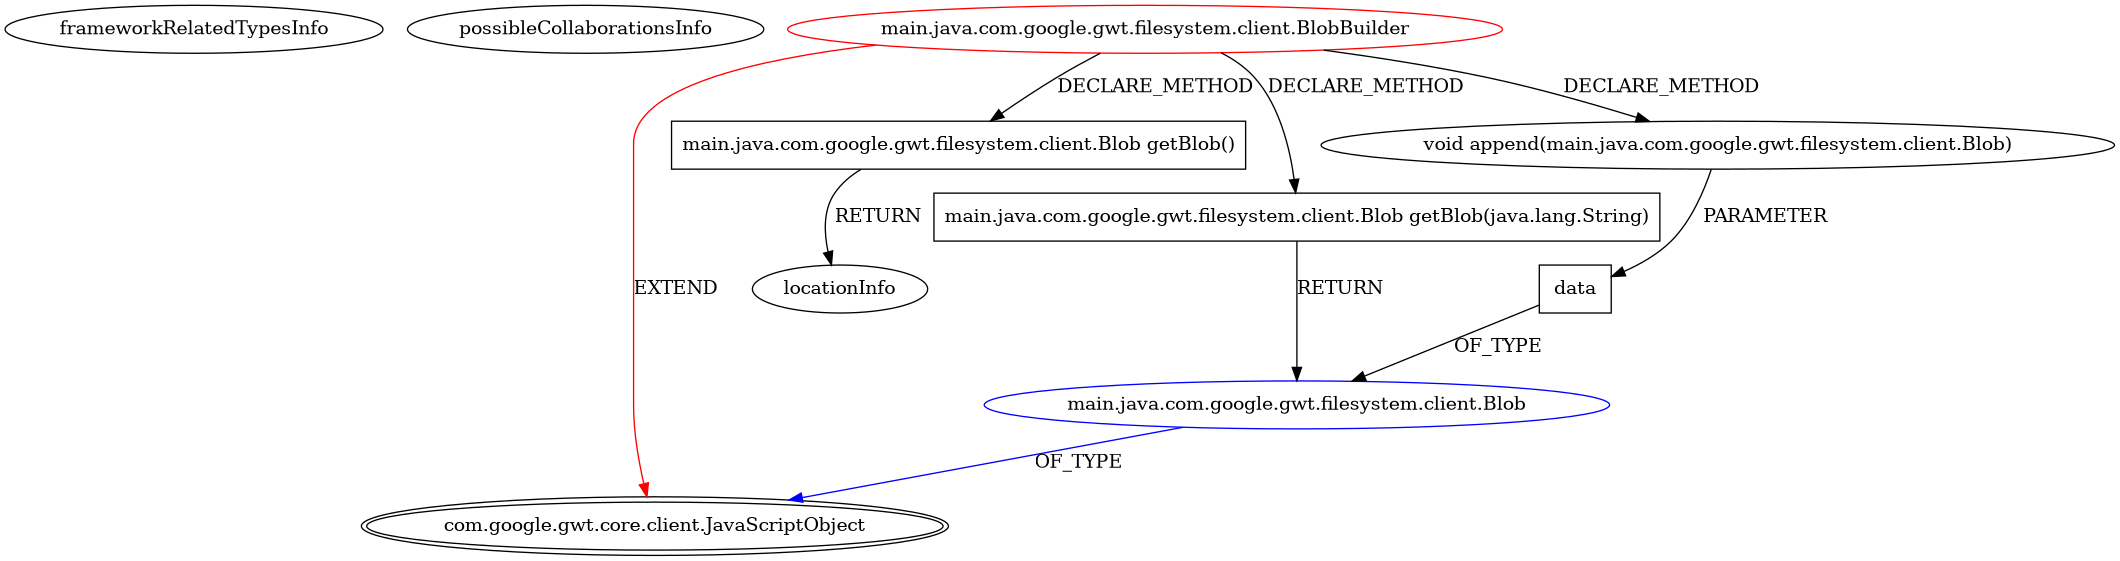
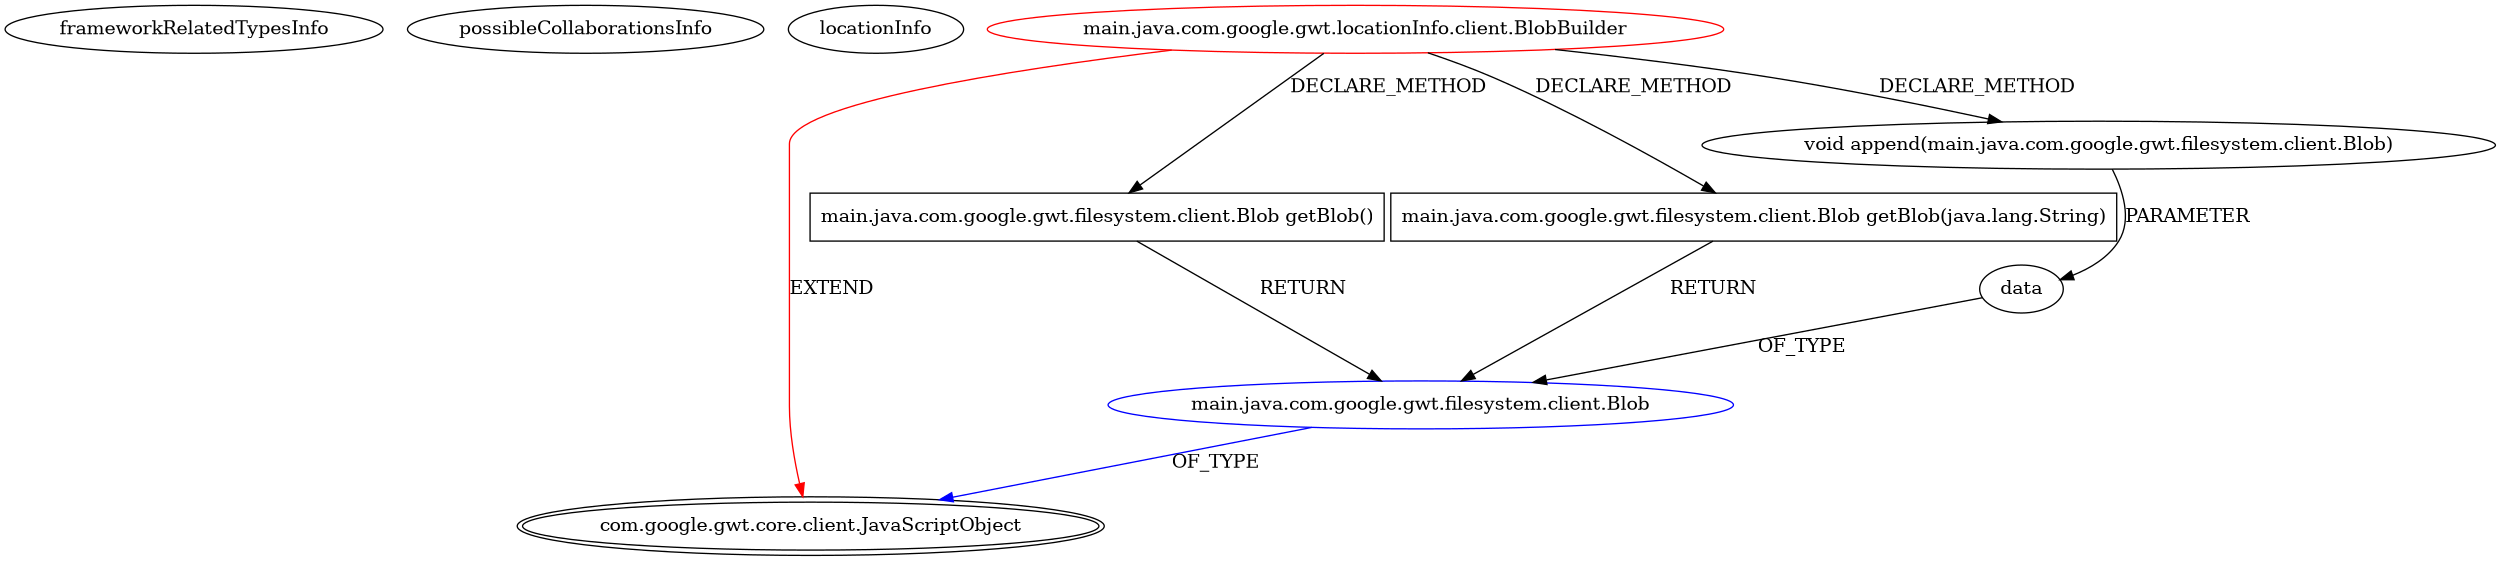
  digraph {
    node [isFrameworkType=false]
    frameworkRelatedTypesInfo [0="com.google.gwt.core.client.JavaScriptObject" isFrameworkType=""]
    possibleCollaborationsInfo [0="914~CLIENT_METHOD_DECLARATION-PARAMETER_DECLARATION-CLIENT_METHOD_DECLARATION-RETURN_TYPE-CLIENT_METHOD_DECLARATION-RETURN_TYPE-~com.google.gwt.core.client.JavaScriptObject ~com.google.gwt.core.client.JavaScriptObject ~false~false" isFrameworkType=""]
    locationInfo [contextSignature=BlobBuilder filePath="/bradrydzewski-gwt-filesystem/gwt-filesystem-master/gwt-filesystem/src/main/java/com/google/gwt/filesystem/client/BlobBuilder.java" graphId=914 projectName="bradrydzewski-gwt-filesystem" isFrameworkType=""]
-   n4 [color=red label="main.java.com.google.gwt.filesystem.client.BlobBuilder" vertexType=ROOT_CLIENT_CLASS_DECLARATION]
+   n4 [color=red label="main.java.com.google.gwt.locationInfo.client.BlobBuilder" vertexType=ROOT_CLIENT_CLASS_DECLARATION]
    n5 [isFrameworkType=true label="com.google.gwt.core.client.JavaScriptObject" peripheries=2 vertexType=FRAMEWORK_CLASS_TYPE]
    n6 [label="main.java.com.google.gwt.filesystem.client.Blob getBlob()" shape=box vertexType=CLIENT_METHOD_DECLARATION]
    n7 [label="main.java.com.google.gwt.filesystem.client.Blob getBlob(java.lang.String)" shape=box vertexType=CLIENT_METHOD_DECLARATION]
    n8 [label="void append(main.java.com.google.gwt.filesystem.client.Blob)" shape=ellipse vertexType=CLIENT_METHOD_DECLARATION]
    n9 [color=blue label="main.java.com.google.gwt.filesystem.client.Blob" vertexType=REFERENCE_CLIENT_CLASS_DECLARATION]
-   n10 [label=data vertexType=PARAMETER_DECLARATION shape=box]
+   n10 [label=data vertexType=PARAMETER_DECLARATION]
    n4 -> n5 [color=red label=EXTEND]
    n4 -> n6 [label=DECLARE_METHOD]
    n4 -> n7 [label=DECLARE_METHOD]
    n4 -> n8 [label=DECLARE_METHOD]
-   n6 -> locationInfo [label=RETURN]
+   n6 -> n9 [label=RETURN]
    n7 -> n9 [label=RETURN]
    n8 -> n10 [label=PARAMETER]
    n9 -> n5 [color=blue label=OF_TYPE]
    n10 -> n9 [label=OF_TYPE]
  }
